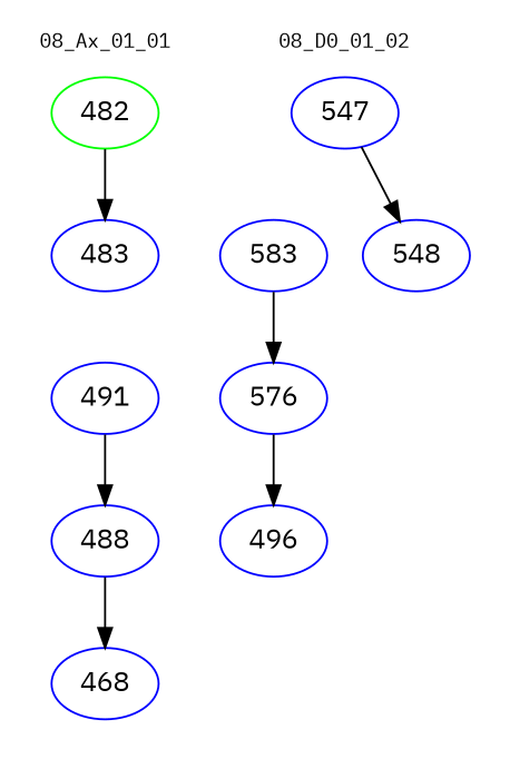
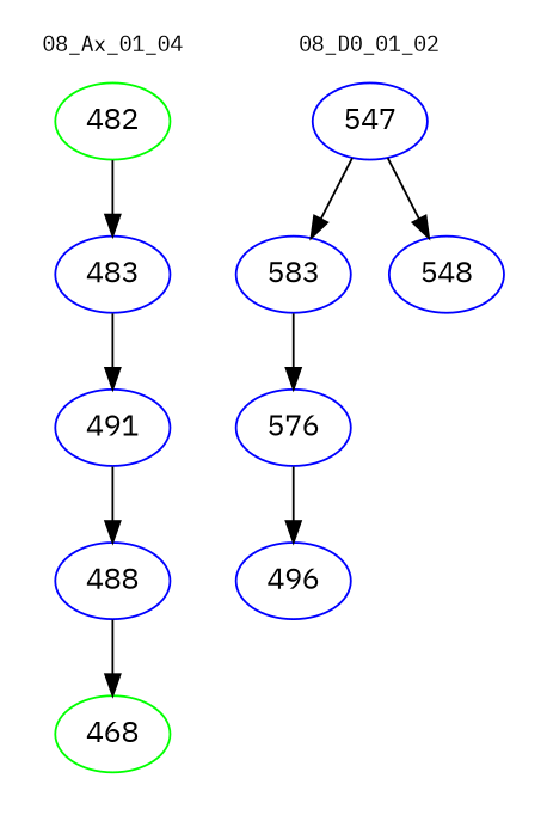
  digraph {
    fontname="IBM Plex Mono"
    node [color=blue fontname="IBM Plex Mono"]
    edge [color=black fontname="IBM Plex Mono"]
    n1 [label=483]
    n2 [label=491]
    n3 [color=green label=482]
    n4 [label=488]
-   n5 [label=468]
+   n5 [color=green label=468]
    n6 [label=547]
    n7 [label=583]
    n8 [label=548]
    n9 [label=576]
    n10 [label=496]
    subgraph cluster_1 {
      color=white
      fontsize=10
-     label="08_Ax_01_01"
+     label="08_Ax_01_04"
      n1
      n2
      n3
      n4
      n5
    }
    subgraph cluster_2 {
      color=white
      fontsize=10
      label="08_D0_01_02"
      n6
      n7
      n8
      n9
      n10
    }
+   n1 -> n2
    n2 -> n4
    n3 -> n1
    n4 -> n5
+   n6 -> n7
    n6 -> n8
    n7 -> n9
    n9 -> n10
  }
